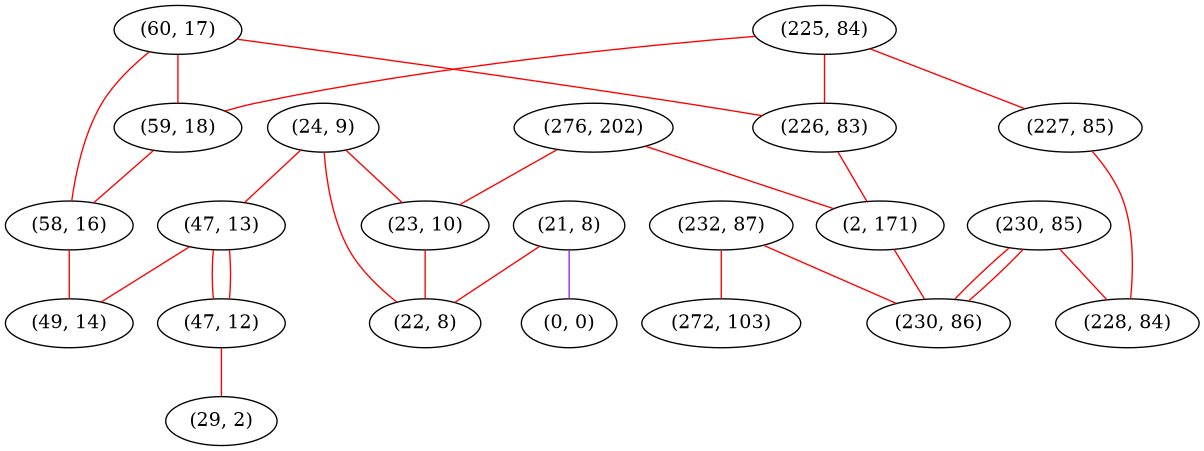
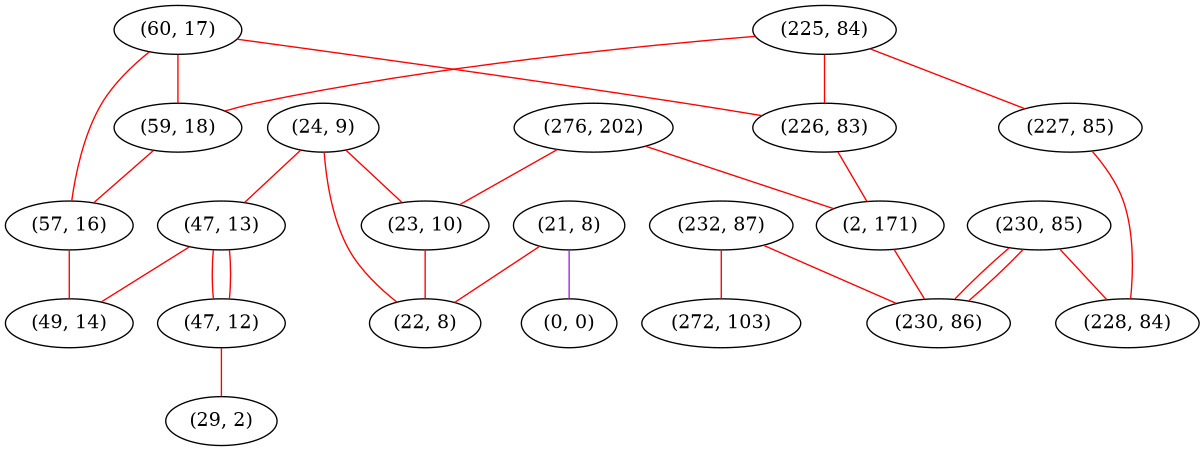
  graph {
    edge [color=red weight=1]
    "(60, 17)"
    "(59, 18)"
-   "(57, 16)" [label="(58, 16)"]
+   "(57, 16)"
    "(226, 83)"
    "(49, 14)"
    "(2, 171)"
    "(225, 84)"
    "(227, 85)"
    "(228, 84)"
    "(276, 202)"
    "(23, 10)"
    "(22, 8)"
    "(230, 86)"
    "(230, 85)"
    "(24, 9)"
    "(47, 13)"
    "(47, 12)"
    "(29, 2)"
    "(232, 87)"
    "(272, 103)"
    "(21, 8)"
    "(0, 0)"
    "(60, 17)" -- "(59, 18)"
    "(60, 17)" -- "(57, 16)"
    "(60, 17)" -- "(226, 83)"
    "(59, 18)" -- "(57, 16)"
    "(57, 16)" -- "(49, 14)"
    "(226, 83)" -- "(2, 171)"
    "(2, 171)" -- "(230, 86)"
    "(225, 84)" -- "(59, 18)"
    "(225, 84)" -- "(226, 83)"
    "(225, 84)" -- "(227, 85)"
    "(227, 85)" -- "(228, 84)"
    "(276, 202)" -- "(2, 171)"
    "(276, 202)" -- "(23, 10)"
    "(23, 10)" -- "(22, 8)"
    "(230, 85)" -- "(228, 84)"
    "(230, 85)" -- "(230, 86)"
    "(230, 85)" -- "(230, 86)"
    "(24, 9)" -- "(23, 10)"
    "(24, 9)" -- "(22, 8)"
    "(24, 9)" -- "(47, 13)"
    "(47, 13)" -- "(49, 14)"
    "(47, 13)" -- "(47, 12)"
    "(47, 13)" -- "(47, 12)"
    "(47, 12)" -- "(29, 2)"
    "(232, 87)" -- "(230, 86)"
    "(232, 87)" -- "(272, 103)"
    "(21, 8)" -- "(22, 8)"
    "(21, 8)" -- "(0, 0)" [color=purple weight=4]
  }
